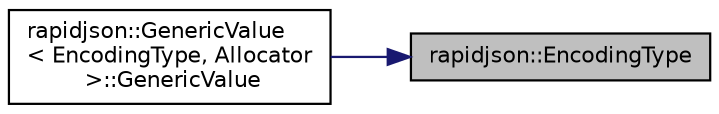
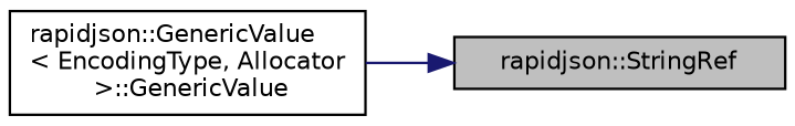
  digraph {
    rankdir=RL
    node [color=black fontname=Helvetica fontsize=10 shape=record style=filled]
-   n1 [fillcolor=grey75 fontcolor=black height=0.2 label="rapidjson::EncodingType" width=0.4]
+   n1 [fillcolor=grey75 fontcolor=black height=0.2 label="rapidjson::StringRef" width=0.4]
    n2 [fillcolor=white height=0.2 label="rapidjson::GenericValue\l\< EncodingType, Allocator\l \>::GenericValue" width=0.4]
    n1 -> n2 [color=midnightblue dir=back fontname=Helvetica fontsize=10 labelfontname=Helvetica labelfontsize=10 style=solid]
  }
